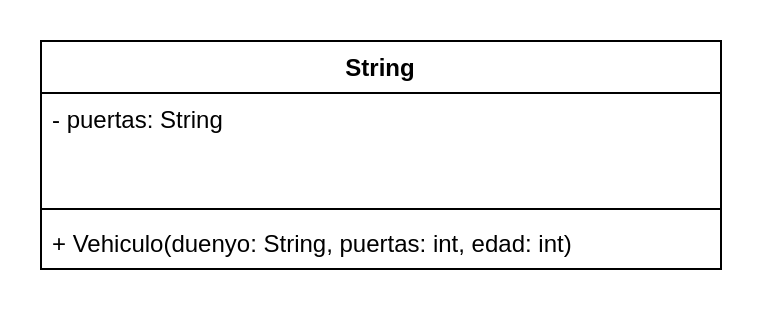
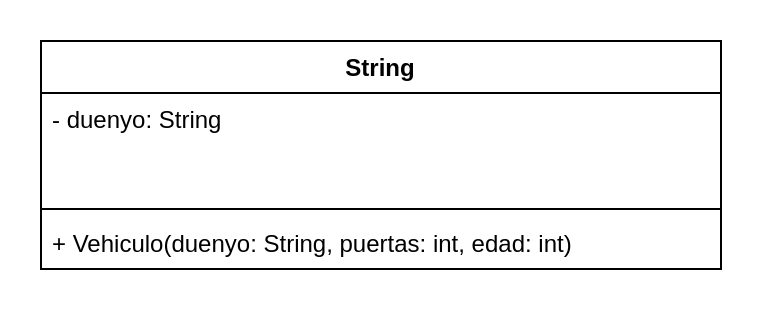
  <mxCell id="0" />
  <mxCell id="1" parent="0" />
  <mxCell id="2" value="String" style="swimlane;fontStyle=1;align=center;verticalAlign=top;childLayout=stackLayout;horizontal=1;startSize=26;horizontalStack=0;resizeParent=1;resizeParentMax=0;resizeLast=0;collapsible=1;marginBottom=0;whiteSpace=wrap;html=1;" vertex="1" parent="1"><mxGeometry x="20" y="20" width="340" height="114" as="geometry" /></mxCell>
- <mxCell id="3" value="- puertas: String" style="text;strokeColor=none;fillColor=none;align=left;verticalAlign=top;spacingLeft=4;spacingRight=4;overflow=hidden;rotatable=0;points=[[0,0.5],[1,0.5]];portConstraint=eastwest;whiteSpace=wrap;html=1;" vertex="1" parent="2"><mxGeometry y="26" width="340" height="54" as="geometry" /></mxCell>
+ <mxCell id="3" value="- duenyo: String" style="text;strokeColor=none;fillColor=none;align=left;verticalAlign=top;spacingLeft=4;spacingRight=4;overflow=hidden;rotatable=0;points=[[0,0.5],[1,0.5]];portConstraint=eastwest;whiteSpace=wrap;html=1;" vertex="1" parent="2"><mxGeometry y="26" width="340" height="54" as="geometry" /></mxCell>
  <mxCell id="4" value="" style="line;strokeWidth=1;fillColor=none;align=left;verticalAlign=middle;spacingTop=-1;spacingLeft=3;spacingRight=3;rotatable=0;labelPosition=right;points=[];portConstraint=eastwest;strokeColor=inherit;" vertex="1" parent="2"><mxGeometry y="80" width="340" height="8" as="geometry" /></mxCell>
  <mxCell id="5" value="+ Vehiculo(duenyo: String, puertas: int, edad: int)" style="text;strokeColor=none;fillColor=none;align=left;verticalAlign=top;spacingLeft=4;spacingRight=4;overflow=hidden;rotatable=0;points=[[0,0.5],[1,0.5]];portConstraint=eastwest;whiteSpace=wrap;html=1;" vertex="1" parent="2"><mxGeometry y="88" width="340" height="26" as="geometry" /></mxCell>
